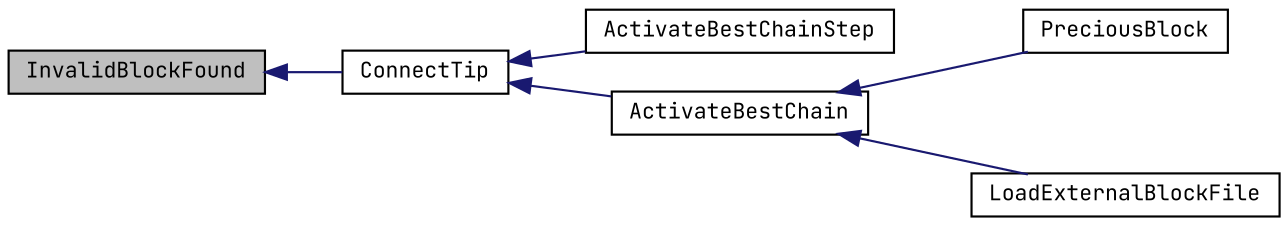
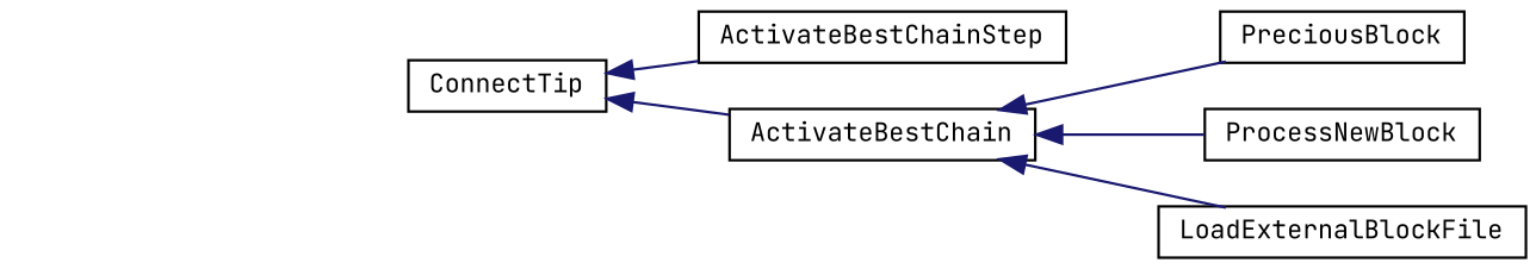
  digraph {
    fontname="JetBrains Mono"
    rankdir=LR
    node [color=black fillcolor=white fontname="JetBrains Mono" fontsize=10 shape=record style=filled]
    edge [color=midnightblue dir=back fontname="JetBrains Mono" fontsize=10 labelfontname=Helvetica labelfontsize=10 style=solid]
-   n1 [fillcolor=grey75 fontcolor=black height=0.2 label=InvalidBlockFound width=0.4]
    n2 [height=0.2 label=ConnectTip width=0.4]
    n3 [height=0.2 label=ActivateBestChainStep width=0.4]
    n4 [height=0.2 label=ActivateBestChain width=0.4]
    n5 [height=0.2 label=PreciousBlock width=0.4]
+   n6 [height=0.2 label=ProcessNewBlock width=0.4]
    n7 [height=0.2 label=LoadExternalBlockFile width=0.4]
-   n1 -> n2
    n2 -> n3
    n2 -> n4
    n4 -> n5
+   n4 -> n6
    n4 -> n7
  }
